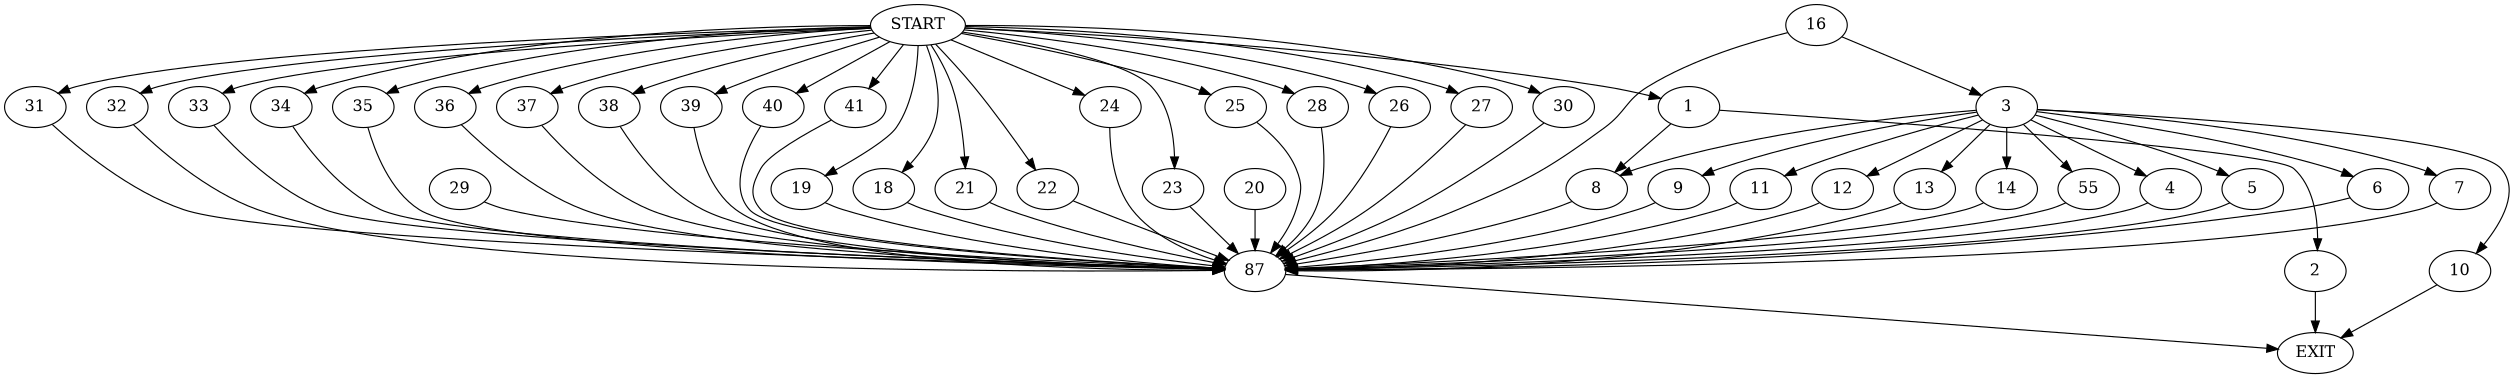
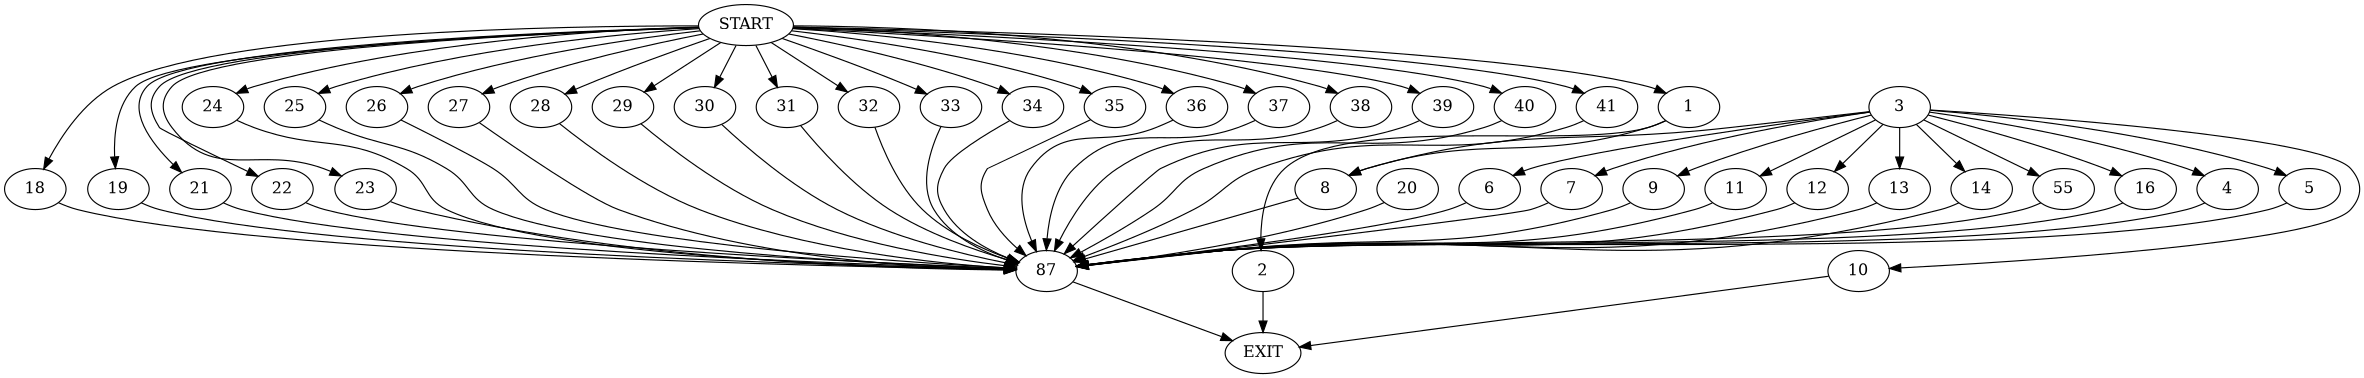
  digraph {
    n1 [label=START]
    1
    18
    19
    21
    22
    23
    24
    25
    26
    27
    28
    29
    30
    31
    32
    33
    34
    35
    36
    37
    38
    39
    40
    41
    2
    8
    n28 [label=87]
    20
    n30 [label=EXIT]
    3
    4
    5
    6
    7
    9
    10
    11
    12
    13
    14
    n42 [label=55]
    16
    n1 -> 1
    n1 -> 18
    n1 -> 19
    n1 -> 21
    n1 -> 22
    n1 -> 23
    n1 -> 24
    n1 -> 25
    n1 -> 26
    n1 -> 27
    n1 -> 28
+   n1 -> 29
    n1 -> 30
    n1 -> 31
    n1 -> 32
    n1 -> 33
    n1 -> 34
    n1 -> 35
    n1 -> 36
    n1 -> 37
    n1 -> 38
    n1 -> 39
    n1 -> 40
    n1 -> 41
    1 -> 2
    1 -> 8
    18 -> n28
    19 -> n28
    21 -> n28
    22 -> n28
    23 -> n28
    24 -> n28
    25 -> n28
    26 -> n28
    27 -> n28
    28 -> n28
    29 -> n28
    30 -> n28
    31 -> n28
    32 -> n28
    33 -> n28
    34 -> n28
    35 -> n28
    36 -> n28
    37 -> n28
    38 -> n28
    39 -> n28
    40 -> n28
    41 -> n28
    2 -> n30
    8 -> n28
    n28 -> n30
    20 -> n28
    3 -> 8
    3 -> 4
    3 -> 5
    3 -> 6
    3 -> 7
    3 -> 9
    3 -> 10
    3 -> 11
    3 -> 12
    3 -> 13
    3 -> 14
    3 -> n42
-   16 -> 3
+   3 -> 16
    4 -> n28
    5 -> n28
    6 -> n28
    7 -> n28
    9 -> n28
    10 -> n30
    11 -> n28
    12 -> n28
    13 -> n28
    14 -> n28
    n42 -> n28
    16 -> n28
  }
